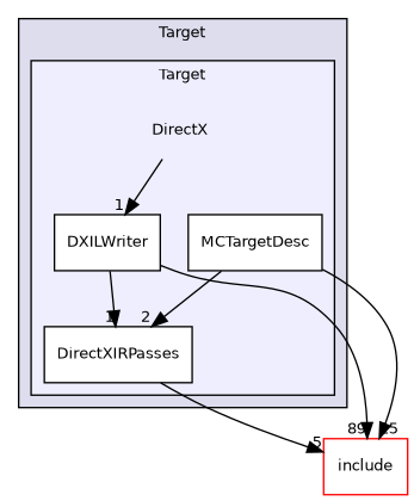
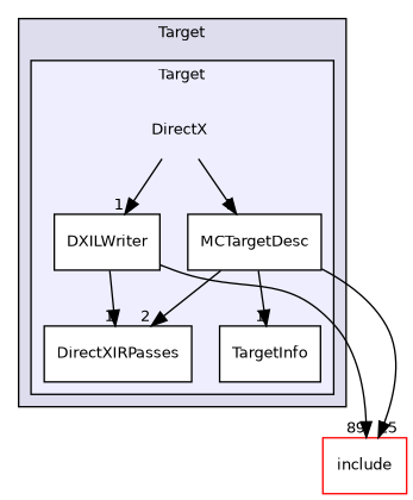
  digraph {
    compound=true
    node [fontname=Helvetica fontsize=10 shape=box color=black fillcolor=white style=filled]
    edge [headlabel=1 labeldistance=1.5 labelfontname=Helvetica labelfontsize=10]
    n1 [label=DirectX shape=plaintext color="" fillcolor="" style=""]
    n2 [label=DirectXIRPasses]
    n3 [label=DXILWriter]
    n4 [label=MCTargetDesc]
+   n5 [label=TargetInfo]
    n6 [color=red label=include fillcolor="" style=""]
    subgraph cluster_1 {
      bgcolor="#ddddee"
      fontname=Helvetica
      fontsize=10
      label=Target
      pencolor=black
      subgraph cluster_2 {
        bgcolor="#eeeeff"
        fontname=Helvetica
        fontsize=10
        label=Target
        pencolor=black
        n1
        n2
        n3
        n4
+       n5
      }
    }
    n1 -> n3
-   n2 -> n6 [headlabel=5]
+   n1 -> n4
    n3 -> n2
    n3 -> n6 [headlabel=89]
    n4 -> n2 [headlabel=2]
+   n4 -> n5
    n4 -> n6 [headlabel=15]
  }
